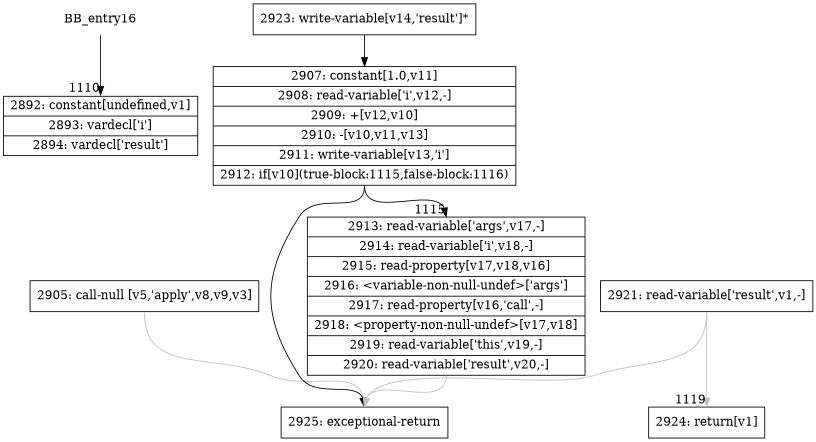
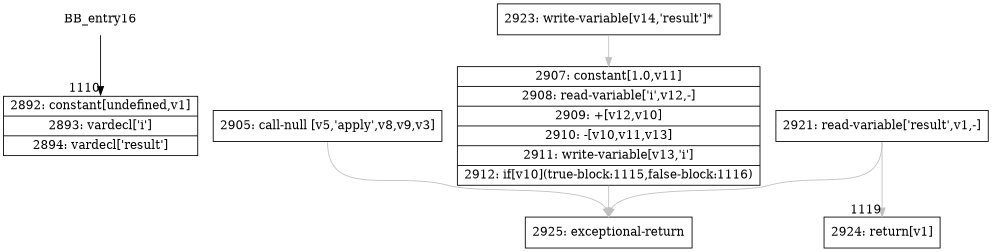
  digraph {
    rankdir=TD
    node [shape=record]
    edge [headport=n tailport=s color=gray]
    n1 [label=BB_entry16 shape=none]
    n2 [label="{2892: constant[undefined,v1]|2893: vardecl['i']|2894: vardecl['result']}"]
    n3 [label="{2905: call-null [v5,'apply',v8,v9,v3]}"]
    n4 [label="{2925: exceptional-return}"]
    n5 [label="{2907: constant[1.0,v11]|2908: read-variable['i',v12,-]|2909: +[v12,v10]|2910: -[v10,v11,v13]|2911: write-variable[v13,'i']|2912: if[v10](true-block:1115,false-block:1116)}"]
-   n6 [label="{2913: read-variable['args',v17,-]|2914: read-variable['i',v18,-]|2915: read-property[v17,v18,v16]|2916: \<variable-non-null-undef\>['args']|2917: read-property[v16,'call',-]|2918: \<property-non-null-undef\>[v17,v18]|2919: read-variable['this',v19,-]|2920: read-variable['result',v20,-]}"]
    n7 [label="{2921: read-variable['result',v1,-]}"]
    n8 [label="{2924: return[v1]}"]
    n9 [label="{2923: write-variable[v14,'result']*}"]
    n1 -> n2 [headlabel="    1110" color=""]
    n3 -> n4
-   n5 -> n4 [color=black]
-   n5 -> n6 [headlabel="      1115" color=""]
-   n6 -> n4
+   n5 -> n4
    n7 -> n4
    n7 -> n8 [headlabel="      1119"]
-   n9 -> n5 [color=""]
+   n9 -> n5
  }
